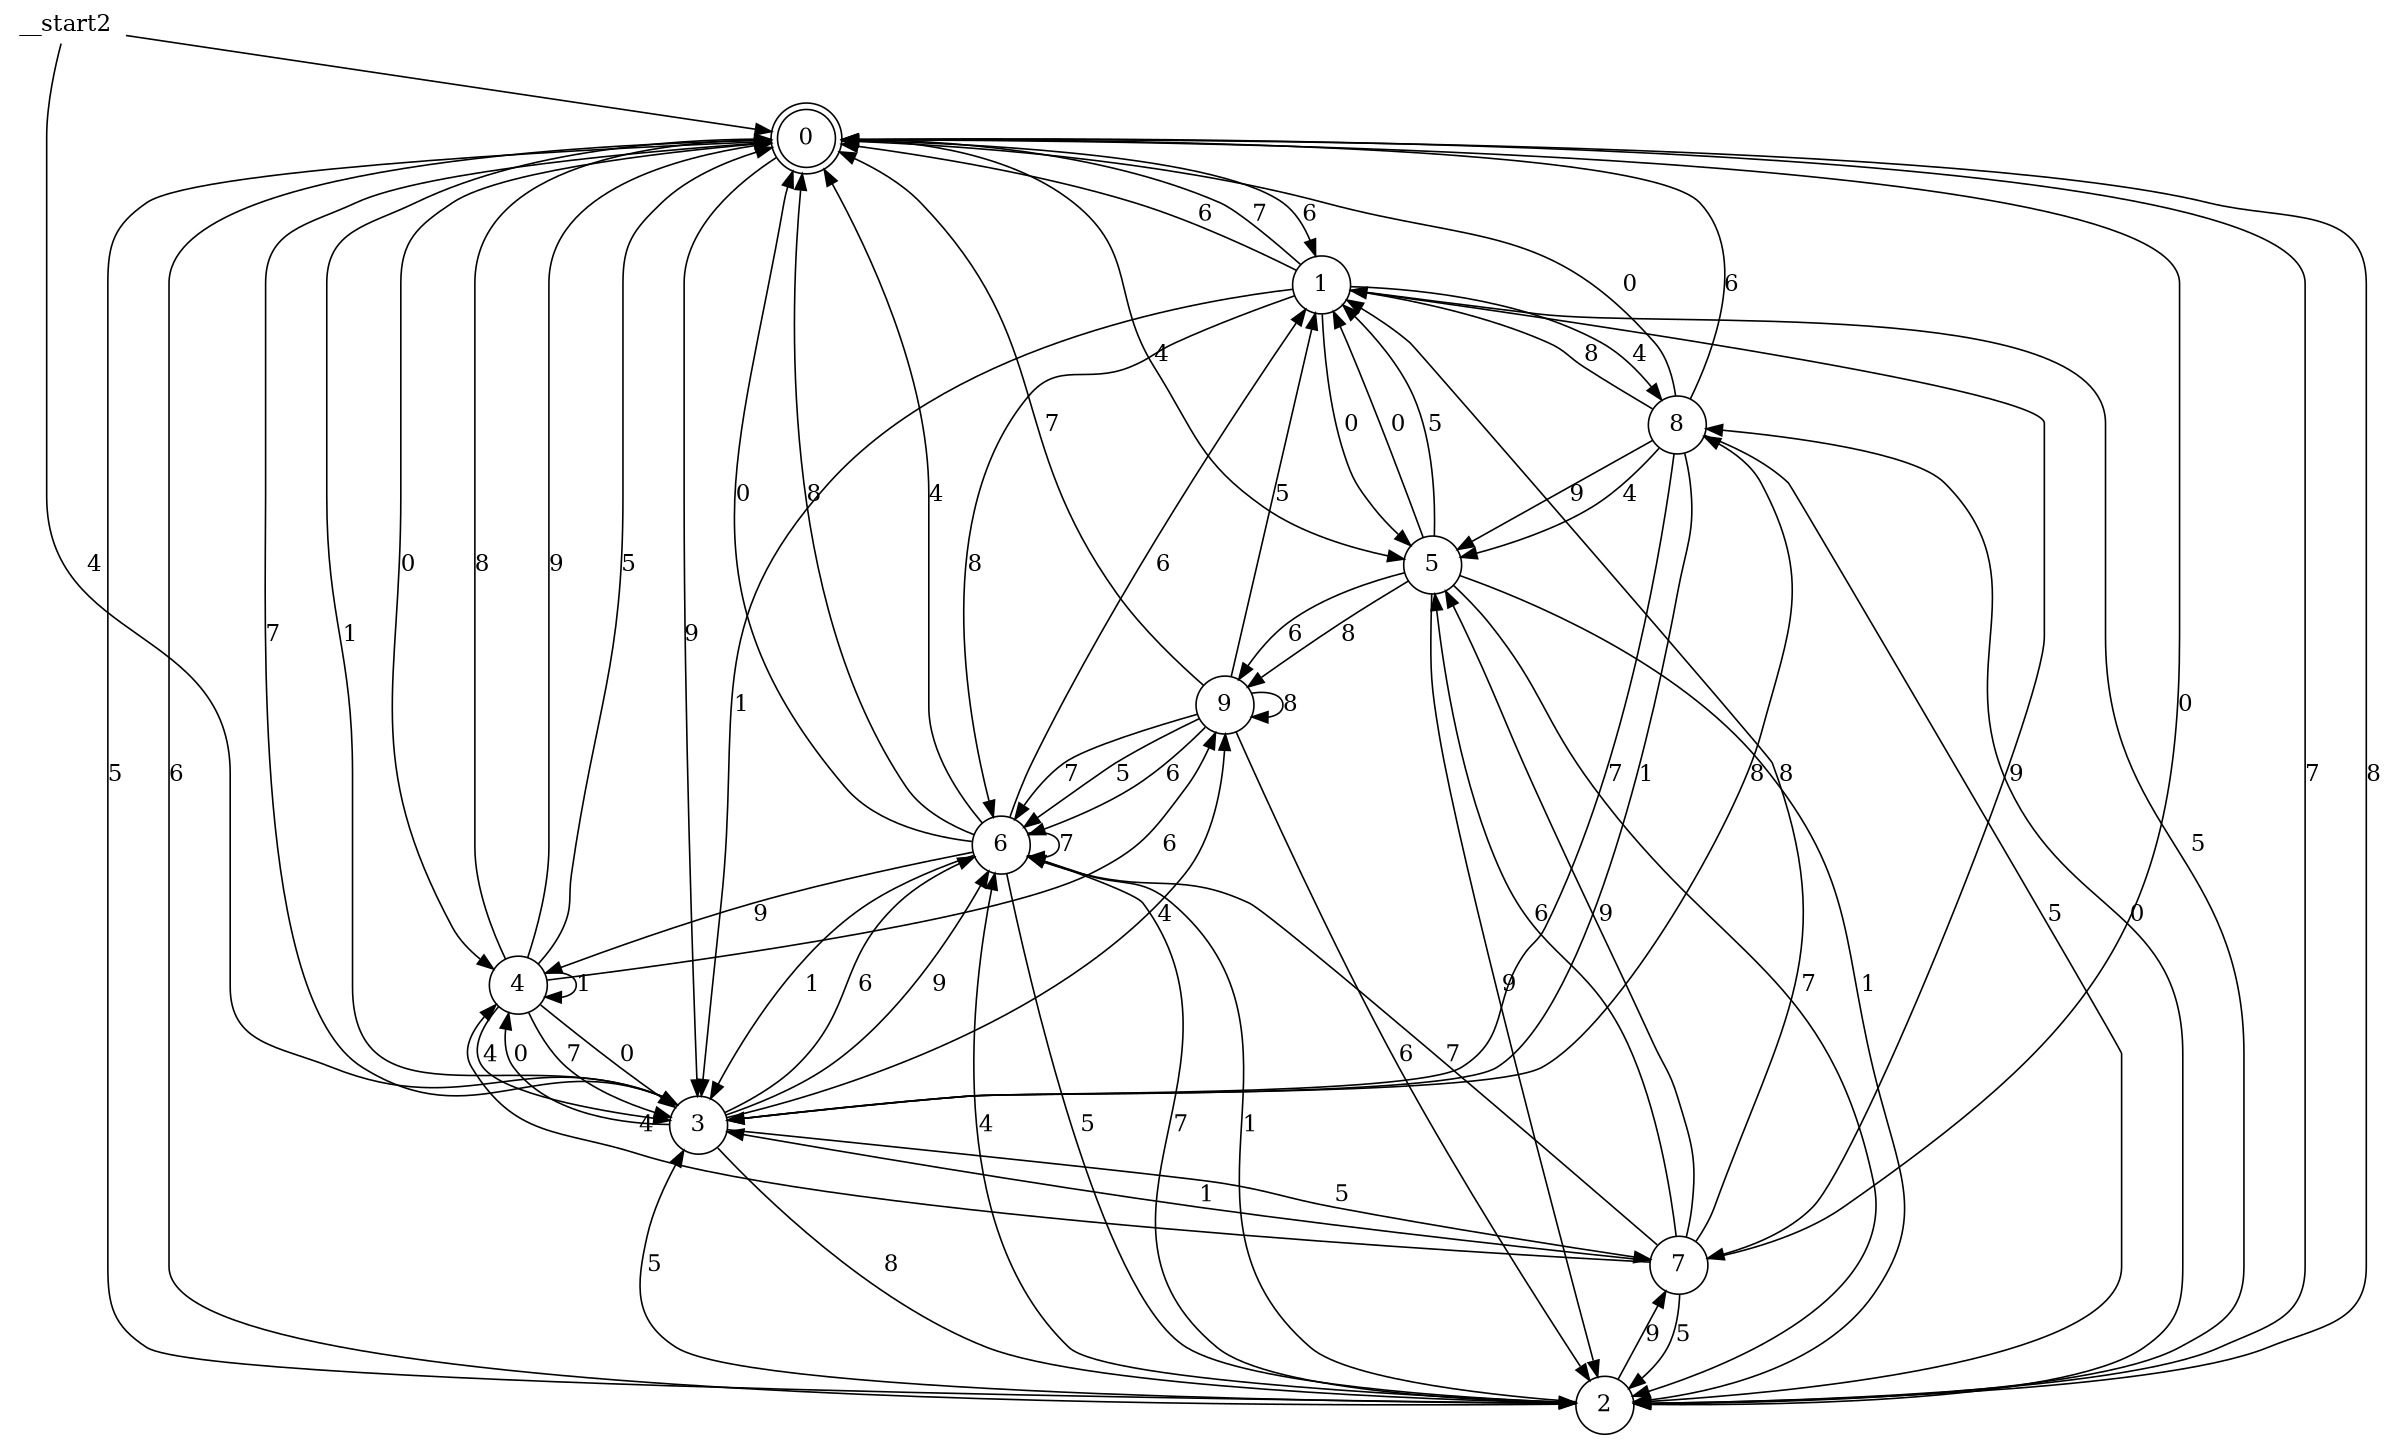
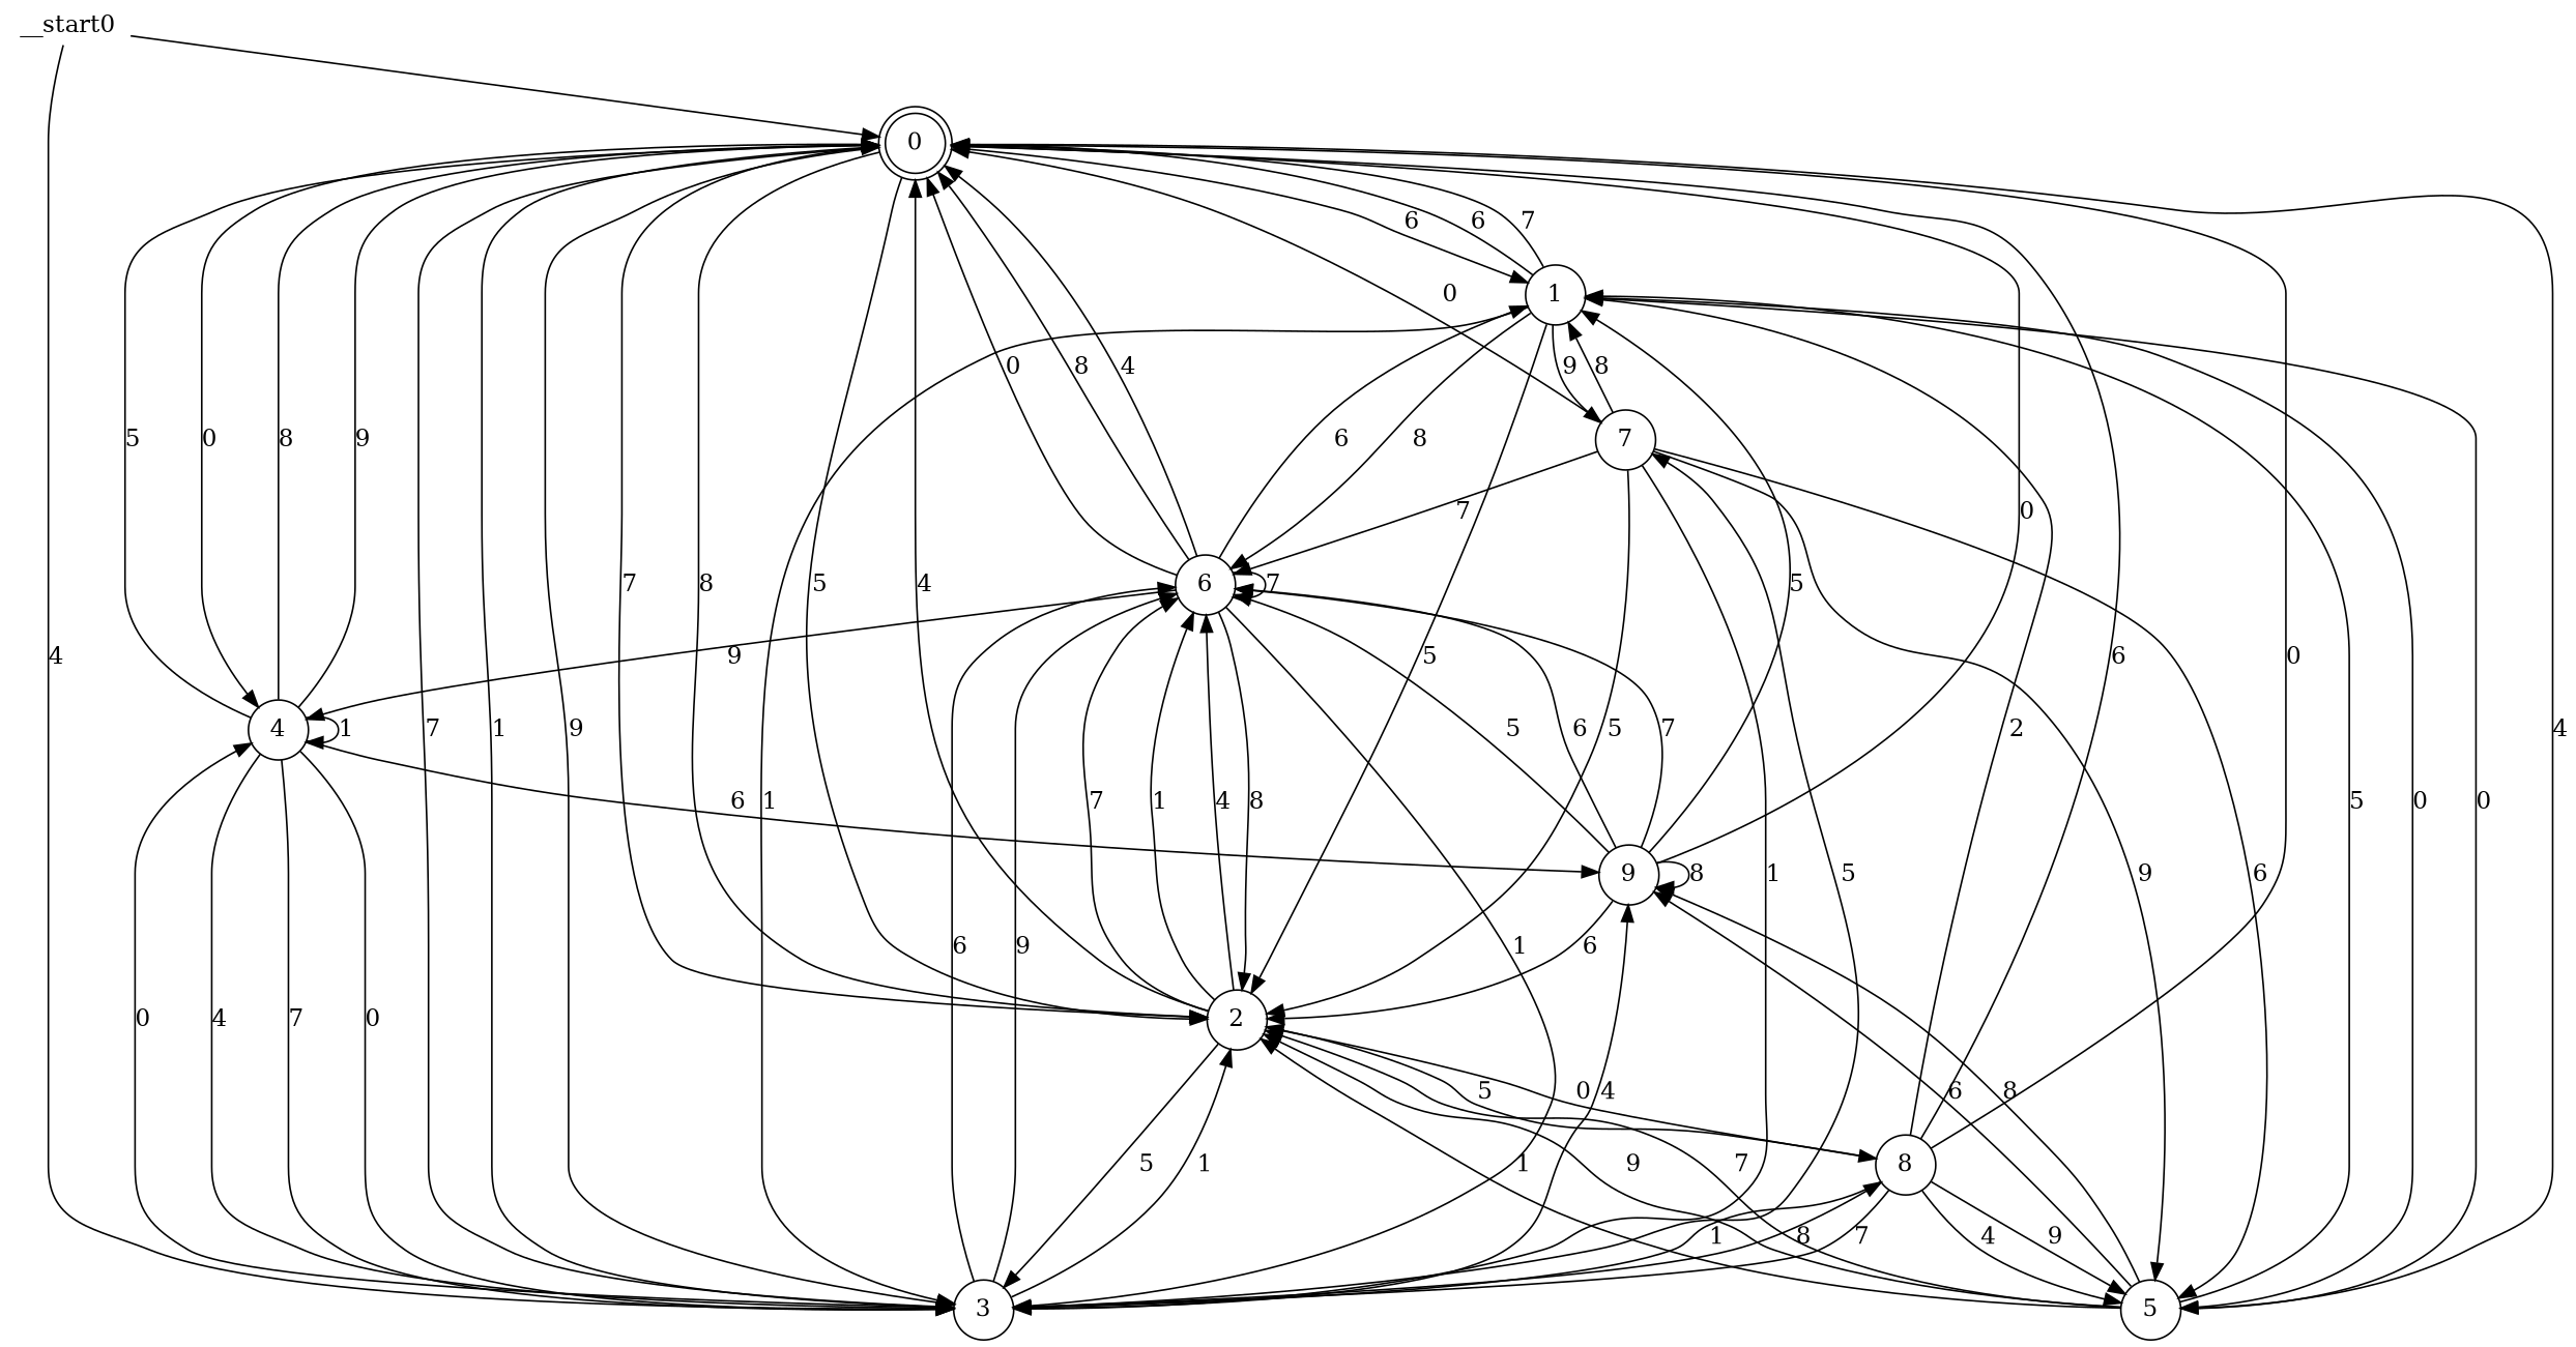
  digraph {
    node [shape=circle]
    n1 [label=0 shape=doublecircle]
    n2 [label=1]
    n3 [label=2]
    n4 [label=3]
    n5 [label=4]
    n6 [label=5]
    n7 [label=6]
    n8 [label=7]
    n9 [label=8]
    n10 [label=9]
-   __start0 [height=0 shape=none width=0 label=__start2]
+   __start0 [height=0 shape=none width=0]
    n1 -> n2 [label=6]
    n1 -> n3 [label=7]
    n1 -> n3 [label=8]
    n1 -> n3 [label=5]
    n1 -> n4 [label=1]
    n1 -> n4 [label=9]
    n1 -> n5 [label=0]
    n1 -> n6 [label=4]
    n2 -> n1 [label=6]
    n2 -> n1 [label=7]
    n2 -> n3 [label=5]
    n2 -> n4 [label=1]
    n2 -> n6 [label=0]
    n2 -> n7 [label=8]
    n2 -> n8 [label=9]
-   n2 -> n9 [label=4]
-   n3 -> n1 [label=6]
+   n3 -> n1 [label=4]
    n3 -> n4 [label=5]
    n3 -> n7 [label=7]
    n3 -> n7 [label=1]
    n3 -> n7 [label=4]
-   n3 -> n8 [label=9]
    n3 -> n9 [label=0]
    n4 -> n1 [label=7]
-   n4 -> n3 [label=8]
+   n4 -> n3 [label=1]
    n4 -> n5 [label=0]
    n4 -> n7 [label=6]
    n4 -> n7 [label=9]
    n4 -> n8 [label=5]
    n4 -> n9 [label=8]
    n4 -> n10 [label=4]
    n5 -> n1 [label=8]
    n5 -> n1 [label=9]
    n5 -> n1 [label=5]
    n5 -> n4 [label=7]
    n5 -> n4 [label=0]
    n5 -> n4 [label=4]
    n5 -> n5 [label=1]
    n5 -> n10 [label=6]
    n6 -> n2 [label=0]
    n6 -> n2 [label=5]
    n6 -> n3 [label=7]
    n6 -> n3 [label=1]
    n6 -> n3 [label=9]
    n6 -> n10 [label=6]
    n6 -> n10 [label=8]
    n7 -> n1 [label=0]
    n7 -> n1 [label=8]
    n7 -> n1 [label=4]
    n7 -> n2 [label=6]
-   n7 -> n3 [label=5]
+   n7 -> n3 [label=8]
    n7 -> n4 [label=1]
    n7 -> n5 [label=9]
    n7 -> n7 [label=7]
    n8 -> n1 [label=0]
    n8 -> n2 [label=8]
    n8 -> n3 [label=5]
    n8 -> n4 [label=1]
-   n8 -> n5 [label=4]
    n8 -> n6 [label=6]
    n8 -> n6 [label=9]
    n8 -> n7 [label=7]
    n9 -> n1 [label=6]
    n9 -> n1 [label=0]
-   n9 -> n2 [label=8]
+   n9 -> n2 [label=2]
    n9 -> n3 [label=5]
    n9 -> n4 [label=7]
    n9 -> n4 [label=1]
    n9 -> n6 [label=9]
    n9 -> n6 [label=4]
-   n10 -> n1 [label=7]
+   n10 -> n1 [label=0]
    n10 -> n2 [label=5]
    n10 -> n3 [label=6]
    n10 -> n7 [label=6]
    n10 -> n7 [label=7]
    n10 -> n7 [label=5]
    n10 -> n10 [label=8]
    __start0 -> n1
    __start0 -> n4 [label=4]
  }
